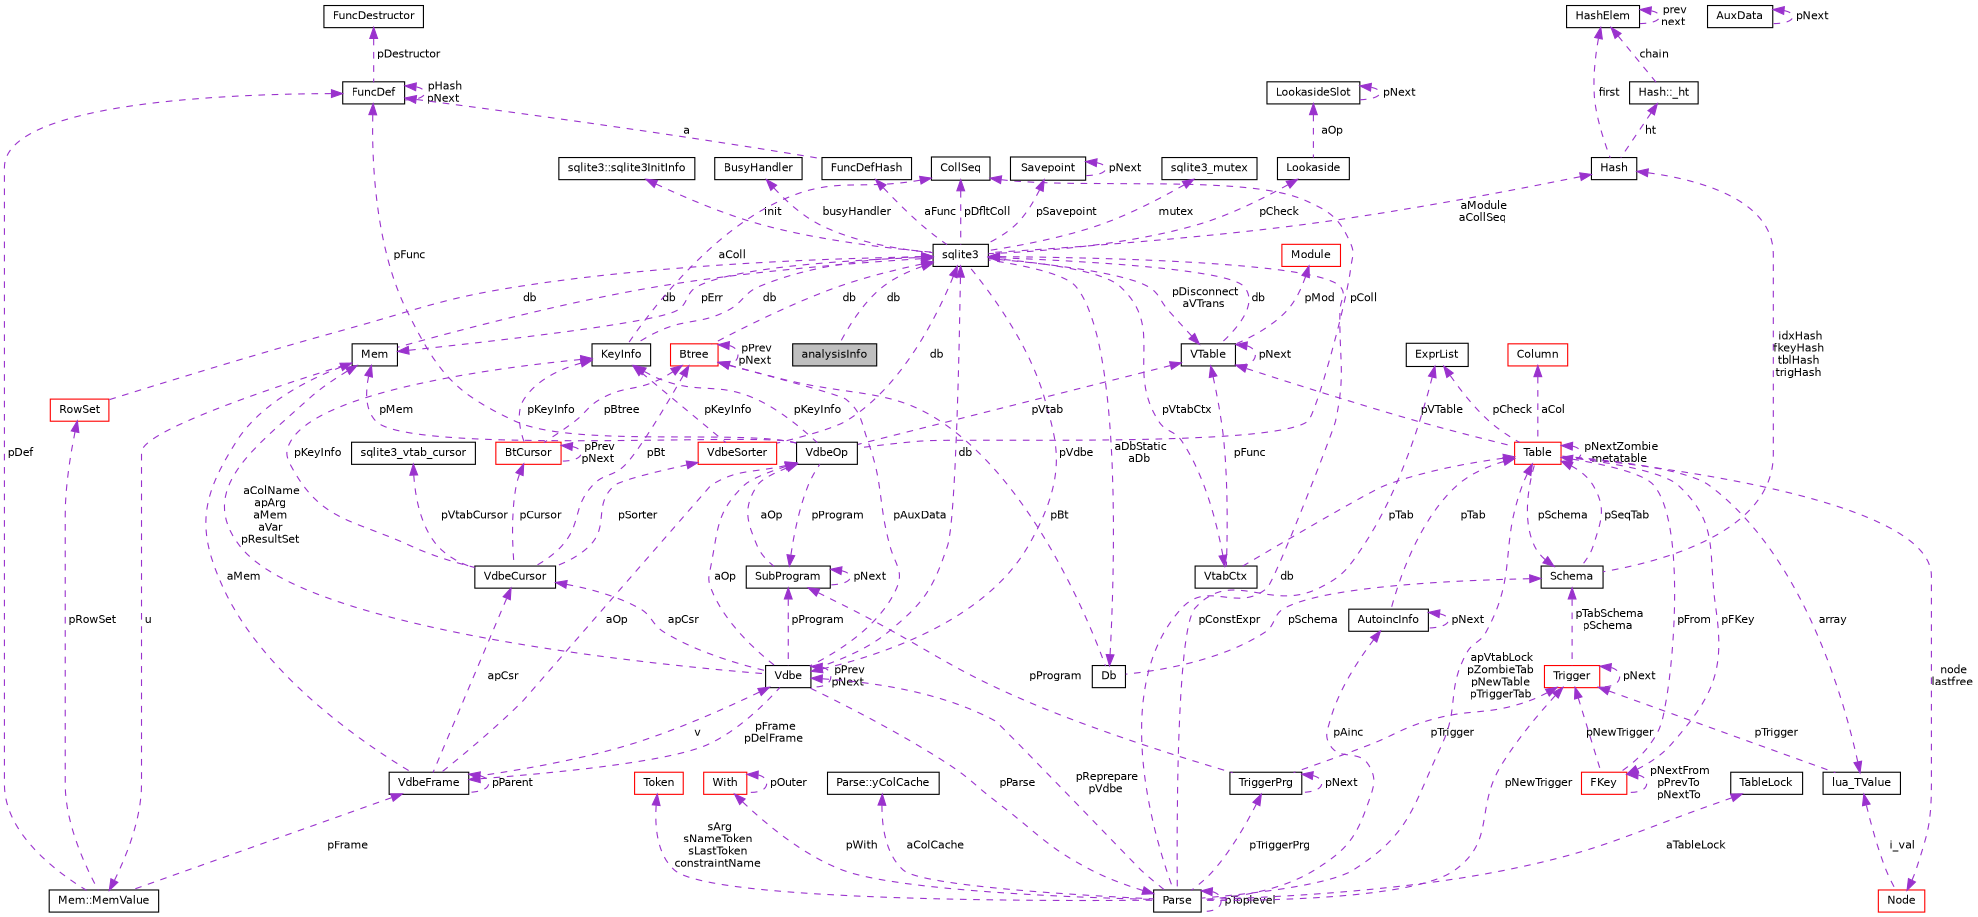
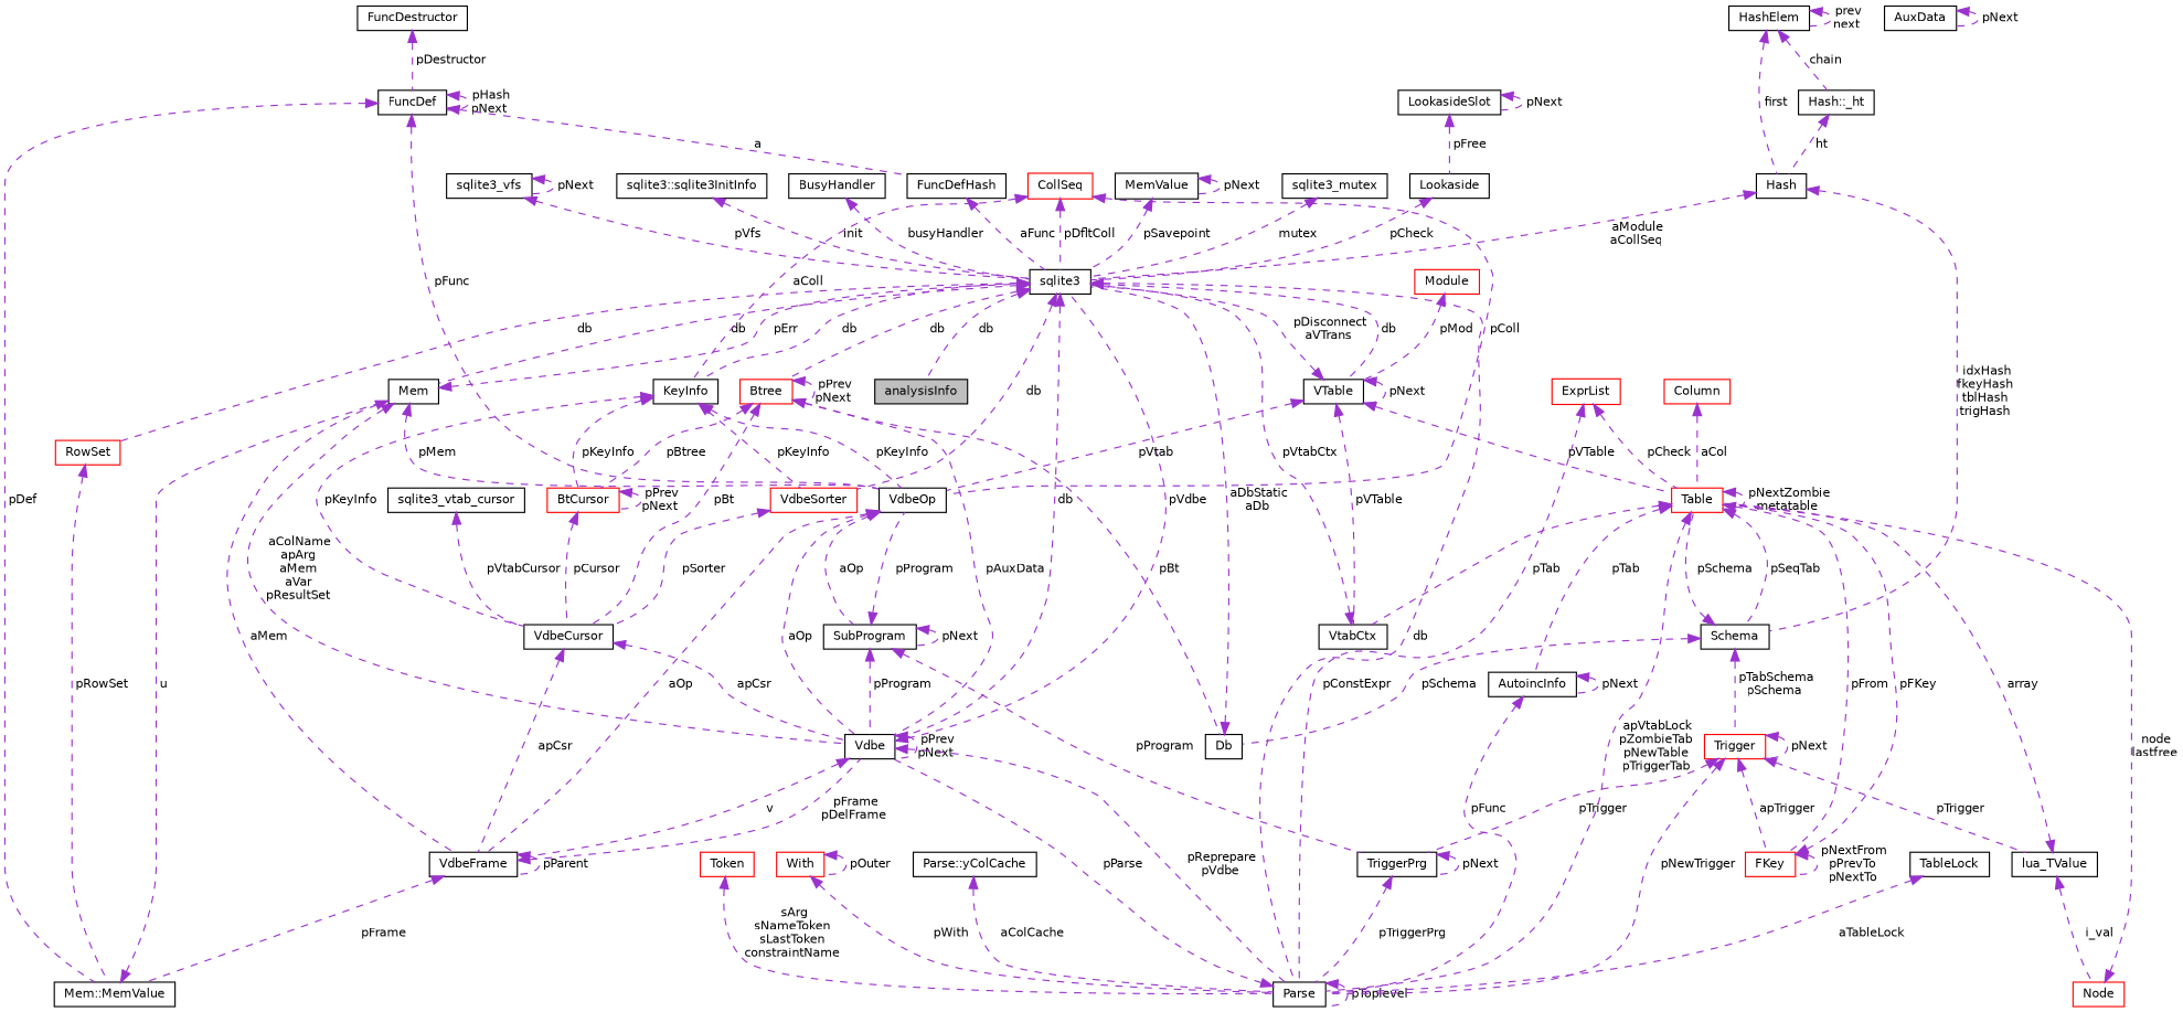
  digraph {
    node [color=black fillcolor=white fontname=Helvetica fontsize=10 shape=record style=filled]
    edge [color=darkorchid3 dir=back fontname=Helvetica fontsize=10 labelfontname=Helvetica labelfontsize=10 style=dashed]
    n1 [fillcolor=grey75 fontcolor=black height=0.2 label=analysisInfo width=0.4]
    n2 [height=0.2 label=sqlite3 width=0.4]
    n3 [height=0.2 label=Mem width=0.4]
    n4 [height=0.2 label=Vdbe width=0.4]
    n5 [height=0.2 label=VTable width=0.4]
    n6 [height=0.2 label=KeyInfo width=0.4]
    n7 [color=red height=0.2 label=Btree width=0.4]
    n8 [color=red height=0.2 label=VdbeSorter width=0.4]
    n9 [height=0.2 label=Parse width=0.4]
    n10 [color=red height=0.2 label=RowSet width=0.4]
    n11 [height=0.2 label=VdbeFrame width=0.4]
    n12 [height=0.2 label=VdbeOp width=0.4]
    n13 [color=red height=0.2 label=Table width=0.4]
    n14 [height=0.2 label=VtabCtx width=0.4]
    n15 [height=0.2 label=VdbeCursor width=0.4]
    n16 [color=red height=0.2 label=BtCursor width=0.4]
    n17 [height=0.2 label=Db width=0.4]
    n18 [height=0.2 label="Mem::MemValue" width=0.4]
    n19 [height=0.2 label=SubProgram width=0.4]
    n20 [height=0.2 label=AuxData width=0.4]
    n21 [height=0.2 label=TriggerPrg width=0.4]
-   n22 [height=0.2 label=CollSeq width=0.4]
+   n22 [color=red height=0.2 label=CollSeq width=0.4]
    n23 [height=0.2 label=Schema width=0.4]
    n24 [color=red height=0.2 label=FKey width=0.4]
    n25 [height=0.2 label=AutoincInfo width=0.4]
    n26 [color=red height=0.2 label=Module width=0.4]
    n27 [height=0.2 label=sqlite3_vtab_cursor width=0.4]
    n28 [height=0.2 label=FuncDef width=0.4]
    n29 [height=0.2 label=FuncDefHash width=0.4]
    n30 [height=0.2 label=FuncDestructor width=0.4]
    n31 [height=0.2 label=TableLock width=0.4]
    n32 [color=red height=0.2 label=Token width=0.4]
    n33 [color=red height=0.2 label=With width=0.4]
    n34 [height=0.2 label="Parse::yColCache" width=0.4]
    n35 [color=red height=0.2 label=Trigger width=0.4]
    n36 [color=red height=0.2 label="Node" width=0.4]
    n37 [height=0.2 label=lua_TValue width=0.4]
    n38 [height=0.2 label=Hash width=0.4]
    n39 [height=0.2 label="Hash::_ht" width=0.4]
    n40 [height=0.2 label=HashElem width=0.4]
    n41 [color=red height=0.2 label=Column width=0.4]
-   n42 [height=0.2 label=ExprList width=0.4]
-   n43 [height=0.2 label=Savepoint width=0.4]
+   n42 [color=red height=0.2 label=ExprList width=0.4]
+   n43 [height=0.2 label=MemValue width=0.4]
    n44 [height=0.2 label=Lookaside width=0.4]
    n45 [height=0.2 label=LookasideSlot width=0.4]
    n46 [height=0.2 label=sqlite3_mutex width=0.4]
+   n47 [height=0.2 label=sqlite3_vfs width=0.4]
    n48 [height=0.2 label="sqlite3::sqlite3InitInfo" width=0.4]
    n49 [height=0.2 label=BusyHandler width=0.4]
    n2 -> n1 [label=" db"]
    n2 -> n3 [label=" db"]
    n2 -> n4 [label=" db"]
    n2 -> n5 [label=" db"]
    n2 -> n6 [label=" db"]
    n2 -> n7 [label=" db"]
    n2 -> n8 [label=" db"]
    n2 -> n9 [label=" db"]
    n2 -> n10 [label=" db"]
    n3 -> n2 [label=" pErr"]
    n3 -> n4 [label=" aColName\napArg\naMem\naVar\npResultSet"]
    n3 -> n11 [label=" aMem"]
    n3 -> n12 [label=" pMem"]
    n4 -> n2 [label=" pVdbe"]
    n4 -> n4 [label=" pPrev\npNext"]
    n4 -> n9 [label=" pReprepare\npVdbe"]
    n4 -> n11 [label=" v"]
    n5 -> n2 [label=" pDisconnect\naVTrans"]
    n5 -> n5 [label=" pNext"]
    n5 -> n12 [label=" pVtab"]
    n5 -> n13 [label=" pVTable"]
-   n5 -> n14 [label=" pFunc"]
+   n5 -> n14 [label=" pVTable"]
    n6 -> n8 [label=" pKeyInfo"]
    n6 -> n12 [label=" pKeyInfo"]
    n6 -> n15 [label=" pKeyInfo"]
    n6 -> n16 [label=" pKeyInfo"]
    n7 -> n4 [label=" pAuxData"]
    n7 -> n7 [label=" pPrev\npNext"]
    n7 -> n15 [label=" pBt"]
    n7 -> n16 [label=" pBtree"]
    n7 -> n17 [label=" pBt"]
    n8 -> n15 [label=" pSorter"]
    n9 -> n4 [label=" pParse"]
    n9 -> n9 [label=" pToplevel"]
    n10 -> n18 [label=" pRowSet"]
    n11 -> n4 [label=" pFrame\npDelFrame"]
    n11 -> n11 [label=" pParent"]
    n11 -> n18 [label=" pFrame"]
    n12 -> n4 [label=" aOp"]
    n12 -> n11 [label=" aOp"]
    n12 -> n19 [label=" aOp"]
    n13 -> n9 [label=" apVtabLock\npZombieTab\npNewTable\npTriggerTab"]
    n13 -> n13 [label=" pNextZombie\nmetatable"]
    n13 -> n14 [label=" pTab"]
    n13 -> n23 [label=" pSeqTab"]
    n13 -> n24 [label=" pFrom"]
    n13 -> n25 [label=" pTab"]
    n14 -> n2 [label=" pVtabCtx"]
    n15 -> n4 [label=" apCsr"]
    n15 -> n11 [label=" apCsr"]
    n16 -> n15 [label=" pCursor"]
    n16 -> n16 [label=" pPrev\npNext"]
    n17 -> n2 [label=" aDbStatic\naDb"]
    n18 -> n3 [label=" u"]
    n19 -> n4 [label=" pProgram"]
    n19 -> n12 [label=" pProgram"]
    n19 -> n19 [label=" pNext"]
    n19 -> n21 [label=" pProgram"]
    n20 -> n20 [label=" pNext"]
    n21 -> n9 [label=" pTriggerPrg"]
    n21 -> n21 [label=" pNext"]
    n22 -> n2 [label=" pDfltColl"]
    n22 -> n6 [label=" aColl"]
    n22 -> n12 [label=" pColl"]
    n23 -> n13 [label=" pSchema"]
    n23 -> n17 [label=" pSchema"]
    n23 -> n35 [label=" pTabSchema\npSchema"]
    n24 -> n13 [label=" pFKey"]
    n24 -> n24 [label=" pNextFrom\npPrevTo\npNextTo"]
-   n25 -> n9 [label=" pAinc"]
+   n25 -> n9 [label=" pFunc"]
    n25 -> n25 [label=" pNext"]
    n26 -> n5 [label=" pMod"]
    n27 -> n15 [label=" pVtabCursor"]
    n28 -> n12 [label=" pFunc"]
    n28 -> n18 [label=" pDef"]
    n28 -> n28 [label=" pHash\npNext"]
    n28 -> n29 [label=" a"]
    n29 -> n2 [label=" aFunc"]
    n30 -> n28 [label=" pDestructor"]
    n31 -> n9 [label=" aTableLock"]
    n32 -> n9 [label=" sArg\nsNameToken\nsLastToken\nconstraintName"]
    n33 -> n9 [label=" pWith"]
    n33 -> n33 [label=" pOuter"]
    n34 -> n9 [label=" aColCache"]
    n35 -> n9 [label=" pNewTrigger"]
    n35 -> n21 [label=" pTrigger"]
-   n35 -> n24 [label=" pNewTrigger"]
+   n35 -> n24 [label=" apTrigger"]
    n35 -> n35 [label=" pNext"]
    n35 -> n37 [label=" pTrigger"]
    n36 -> n13 [label=" node\nlastfree"]
    n37 -> n13 [label=" array"]
    n37 -> n36 [label=" i_val"]
    n38 -> n2 [label=" aModule\naCollSeq"]
    n38 -> n23 [label=" idxHash\nfkeyHash\ntblHash\ntrigHash"]
    n39 -> n38 [label=" ht"]
    n40 -> n38 [label=" first"]
    n40 -> n39 [label=" chain"]
    n40 -> n40 [label=" prev\nnext"]
    n41 -> n13 [label=" aCol"]
    n42 -> n9 [label=" pConstExpr"]
    n42 -> n13 [label=" pCheck"]
    n43 -> n2 [label=" pSavepoint"]
    n43 -> n43 [label=" pNext"]
    n44 -> n2 [label=" pCheck"]
-   n45 -> n44 [label=" aOp"]
+   n45 -> n44 [label=" pFree"]
    n45 -> n45 [label=" pNext"]
    n46 -> n2 [label=" mutex"]
+   n47 -> n2 [label=" pVfs"]
+   n47 -> n47 [label=" pNext"]
    n48 -> n2 [label=" init"]
    n49 -> n2 [label=" busyHandler"]
  }
